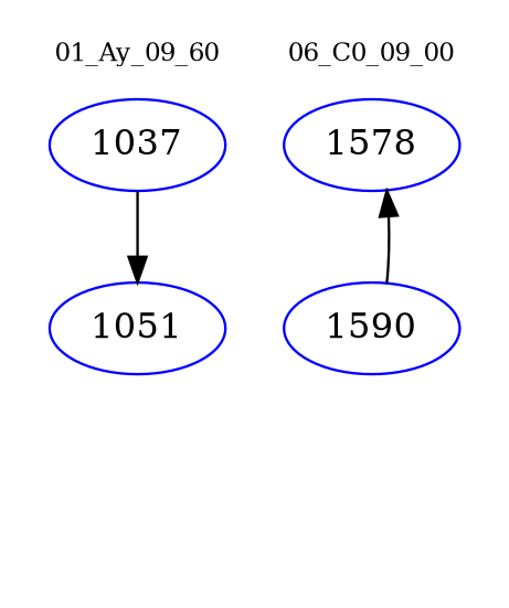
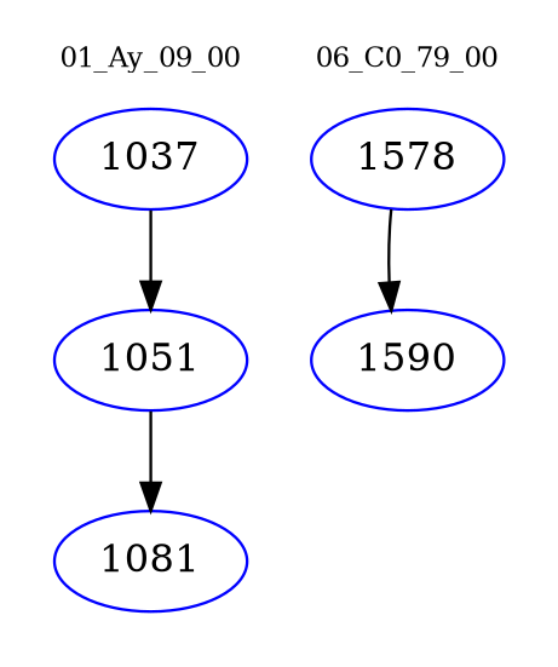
  digraph {
    node [color=blue]
    edge [color=black]
    n1 [label=1051]
    n2 [label=1037]
+   n3 [label=1081]
    n4 [label=1578]
    n5 [label=1590]
    subgraph cluster_1 {
      color=white
      fontsize=10
-     label="01_Ay_09_60"
+     label="01_Ay_09_00"
      n1
      n2
+     n3
    }
    subgraph cluster_2 {
      color=white
      fontsize=10
-     label="06_C0_09_00"
+     label="06_C0_79_00"
      n4
      n5
    }
+   n1 -> n3
    n2 -> n1
-   n5 -> n4
+   n4 -> n5
  }
